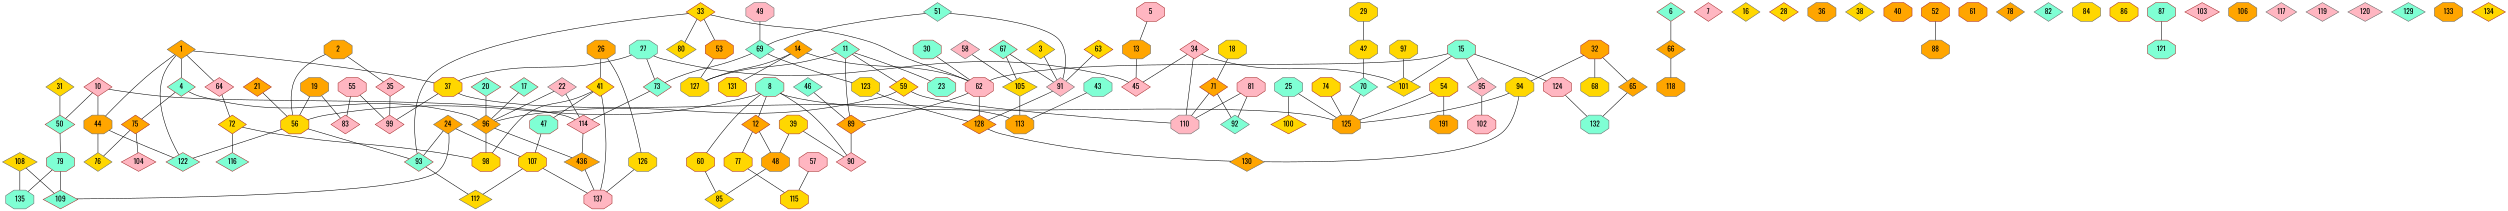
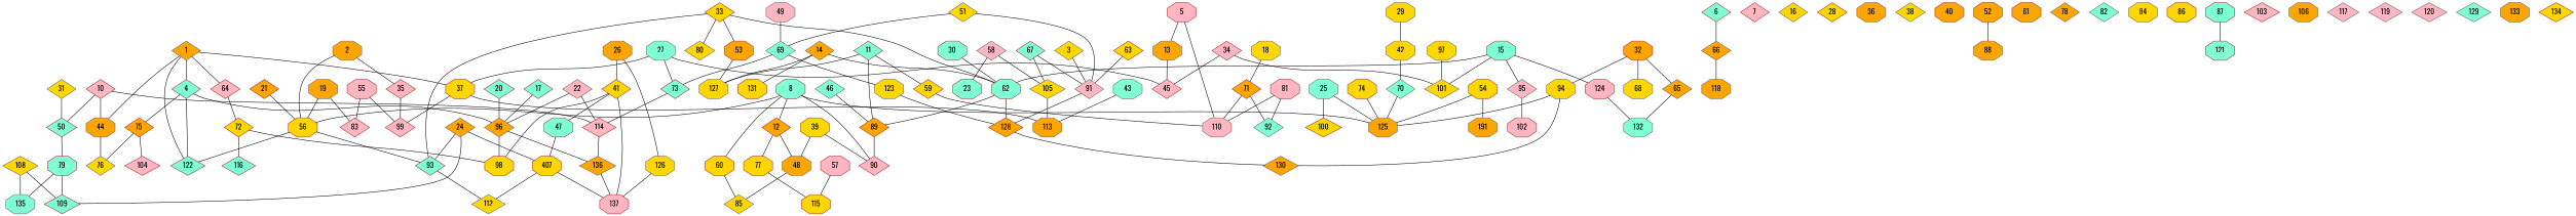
  graph {
    fontname=Oswald
    node [color=brown fillcolor=gold fontname=Oswald shape=diamond style=filled]
    edge [fontname=Oswald]
    1 [color=gray40 fillcolor=orange]
    4 [fillcolor=aquamarine]
    37 [shape=octagon]
    44 [color=gray40 fillcolor=orange shape=octagon]
    64 [fillcolor=lightpink]
    122 [fillcolor=aquamarine]
    75 [fillcolor=orange]
    96 [color=gray40 fillcolor=orange]
    99 [fillcolor=lightpink]
    113 [color=gray40 fillcolor=orange shape=octagon]
    76 [color=gray40]
    72
    2 [color=gray40 fillcolor=orange shape=octagon]
    35 [fillcolor=lightpink]
    56 [shape=octagon]
    93 [fillcolor=aquamarine]
    3 [color=gray40]
    91 [color=gray40 fillcolor=lightpink]
    128 [fillcolor=orange]
    104 [fillcolor=lightpink]
    98 [shape=octagon]
-   136 [color=gray40 fillcolor=orange label=436]
+   136 [color=gray40 fillcolor=orange]
    5 [fillcolor=lightpink shape=octagon]
    13 [color=gray40 fillcolor=orange shape=octagon]
    45 [fillcolor=lightpink]
    6 [fillcolor=aquamarine]
    66 [color=gray40 fillcolor=orange]
    118 [color=gray40 fillcolor=orange shape=octagon]
    7 [fillcolor=lightpink]
    8 [fillcolor=aquamarine shape=octagon]
    12 [fillcolor=orange]
    60 [shape=octagon]
    90 [fillcolor=lightpink]
    125 [color=gray40 fillcolor=orange shape=octagon]
    48 [color=gray40 fillcolor=orange shape=octagon]
    77 [shape=octagon]
    85 [color=gray40]
    29 [color=gray40 shape=octagon]
    42 [color=gray40 shape=octagon]
    53 [fillcolor=orange shape=octagon]
    127 [color=gray40 shape=octagon]
    10 [fillcolor=lightpink]
    50 [fillcolor=aquamarine]
    114 [fillcolor=lightpink]
    79 [fillcolor=aquamarine shape=octagon]
    11 [fillcolor=aquamarine]
    23 [fillcolor=aquamarine shape=octagon]
    59
    89 [fillcolor=orange]
    110 [color=gray40 fillcolor=lightpink shape=octagon]
    115 [shape=octagon]
    14 [color=gray40 fillcolor=orange]
-   62 [fillcolor=lightpink shape=octagon]
+   62 [fillcolor=aquamarine shape=octagon]
    131 [shape=octagon]
    15 [fillcolor=aquamarine shape=octagon]
    95 [color=gray40 fillcolor=lightpink]
    101 [color=gray40]
    124 [fillcolor=lightpink shape=octagon]
    102 [fillcolor=lightpink shape=octagon]
    132 [color=gray40 fillcolor=aquamarine shape=octagon]
    16 [color=gray40]
    17 [fillcolor=aquamarine]
    18 [color=gray40 shape=octagon]
    71 [fillcolor=orange]
    92 [color=gray40 fillcolor=aquamarine]
    19 [color=gray40 fillcolor=orange shape=octagon]
    83 [fillcolor=lightpink]
    20 [fillcolor=aquamarine]
    21 [fillcolor=orange]
    22 [color=gray40 fillcolor=lightpink]
    24 [color=gray40 fillcolor=orange]
-   107 [shape=octagon]
+   107 [shape=octagon label=407]
    109 [fillcolor=aquamarine]
    112 [color=gray40]
    137 [fillcolor=lightpink shape=octagon]
    25 [color=gray40 fillcolor=aquamarine shape=octagon]
    100
    26 [color=gray40 fillcolor=orange shape=octagon]
    41
    126 [color=gray40 shape=octagon]
    47 [fillcolor=aquamarine shape=octagon]
    27 [color=gray40 fillcolor=aquamarine shape=octagon]
    73 [fillcolor=aquamarine]
    28
    70 [color=gray40 fillcolor=aquamarine]
    30 [fillcolor=aquamarine shape=octagon]
    31 [color=gray40]
    32 [fillcolor=orange shape=octagon]
    65 [color=gray40 fillcolor=orange]
    68 [color=gray40 shape=octagon]
    94 [color=gray40 shape=octagon]
    130 [color=gray40 fillcolor=orange]
    33
    80 [color=gray40]
    34 [fillcolor=lightpink]
    36 [color=gray40 fillcolor=orange shape=octagon]
    38 [color=gray40]
    39 [shape=octagon]
    40 [fillcolor=orange shape=octagon]
    43 [color=gray40 fillcolor=aquamarine shape=octagon]
    46 [color=gray40 fillcolor=aquamarine]
    49 [color=gray40 fillcolor=lightpink shape=octagon]
    69 [color=gray40 fillcolor=aquamarine]
    123 [color=gray40 shape=octagon]
    135 [color=gray40 fillcolor=aquamarine shape=octagon]
-   51 [color=gray40 fillcolor=aquamarine]
+   51 [color=gray40]
    52 [fillcolor=orange shape=octagon]
    88 [color=gray40 fillcolor=orange shape=octagon]
    54 [shape=octagon]
    n110 [color=gray40 fillcolor=orange label=191 shape=octagon]
    55 [fillcolor=lightpink shape=octagon]
    57 [fillcolor=lightpink shape=octagon]
    58 [color=gray40 fillcolor=lightpink]
    105 [color=gray40]
    61 [fillcolor=orange shape=octagon]
    63
    116 [fillcolor=aquamarine]
    67 [fillcolor=aquamarine]
    74 [shape=octagon]
    78 [color=gray40 fillcolor=orange]
    81 [fillcolor=lightpink shape=octagon]
    82 [color=gray40 fillcolor=aquamarine]
    84 [color=gray40 shape=octagon]
    86 [shape=octagon]
    87 [fillcolor=aquamarine shape=octagon]
    121 [fillcolor=aquamarine shape=octagon]
    97 [color=gray40 shape=octagon]
    103 [fillcolor=lightpink]
    106 [color=gray40 fillcolor=orange shape=octagon]
    108 [color=gray40]
    117 [color=gray40 fillcolor=lightpink]
    119 [color=gray40 fillcolor=lightpink]
    120 [color=gray40 fillcolor=lightpink]
    129 [color=gray40 fillcolor=aquamarine]
    133 [color=gray40 fillcolor=orange shape=octagon]
    134
    1 -- 4
    1 -- 37
    1 -- 44
    1 -- 64
    1 -- 122
-   44 -- 122
+   4 -- 122
    4 -- 75
    4 -- 96
    37 -- 99
    37 -- 113
    44 -- 76
    64 -- 72
    75 -- 76
    75 -- 104
    96 -- 98
    96 -- 136
    72 -- 98
    72 -- 116
    2 -- 35
    2 -- 56
    35 -- 99
    56 -- 122
    56 -- 93
    93 -- 112
    3 -- 91
    91 -- 128
    128 -- 130
    136 -- 137
    5 -- 13
    13 -- 45
    6 -- 66
    66 -- 118
    8 -- 56
    8 -- 12
    8 -- 60
    8 -- 90
    8 -- 125
    12 -- 48
    12 -- 77
    60 -- 85
    48 -- 85
    77 -- 115
    29 -- 42
    42 -- 70
    53 -- 127
    10 -- 44
    10 -- 50
    10 -- 114
    50 -- 79
    114 -- 136
    79 -- 109
    79 -- 135
    11 -- 127
-   11 -- 23
+   58 -- 23
    11 -- 59
    11 -- 89
-   59 -- 96
    59 -- 110
    89 -- 90
    14 -- 127
    14 -- 62
    14 -- 131
    62 -- 128
    62 -- 89
    15 -- 62
    15 -- 95
    15 -- 101
    15 -- 124
    95 -- 102
    124 -- 132
    17 -- 96
    18 -- 71
    71 -- 110
    71 -- 92
    19 -- 56
    19 -- 83
    20 -- 96
    21 -- 56
    22 -- 96
    22 -- 114
    24 -- 93
    24 -- 107
    24 -- 109
    107 -- 112
    107 -- 137
    25 -- 125
    25 -- 100
    26 -- 41
    26 -- 126
    41 -- 98
    41 -- 137
    41 -- 47
    126 -- 137
    47 -- 107
    27 -- 37
    27 -- 45
    27 -- 73
    73 -- 114
    70 -- 125
    30 -- 62
    31 -- 50
    32 -- 65
    32 -- 68
    32 -- 94
    65 -- 132
    94 -- 125
    94 -- 130
    33 -- 93
    33 -- 53
    33 -- 62
    33 -- 80
    34 -- 45
-   34 -- 110
+   5 -- 110
    34 -- 101
    39 -- 90
    39 -- 48
    43 -- 113
    46 -- 89
    49 -- 69
    69 -- 73
    69 -- 123
    123 -- 128
    51 -- 91
    51 -- 69
    52 -- 88
    54 -- 125
    54 -- n110
    55 -- 99
    55 -- 83
    57 -- 115
    58 -- 105
    105 -- 113
    63 -- 91
    67 -- 91
    67 -- 105
    74 -- 125
    81 -- 110
    81 -- 92
    87 -- 121
    97 -- 101
    108 -- 109
    108 -- 135
  }
